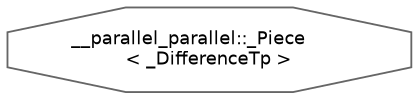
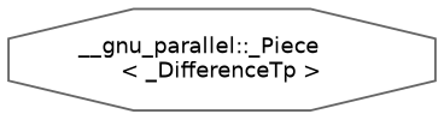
  digraph {
    rankdir=LR
-   n1 [color=grey40 fillcolor=white fontname=Helvetica fontsize=10 height=0.2 label="__parallel_parallel::_Piece\l\< _DifferenceTp \>" shape=octagon style=filled width=0.4]
+   n1 [color=grey40 fillcolor=white fontname=Helvetica fontsize=10 height=0.2 label="__gnu_parallel::_Piece\l\< _DifferenceTp \>" shape=octagon style=filled width=0.4]
  }
